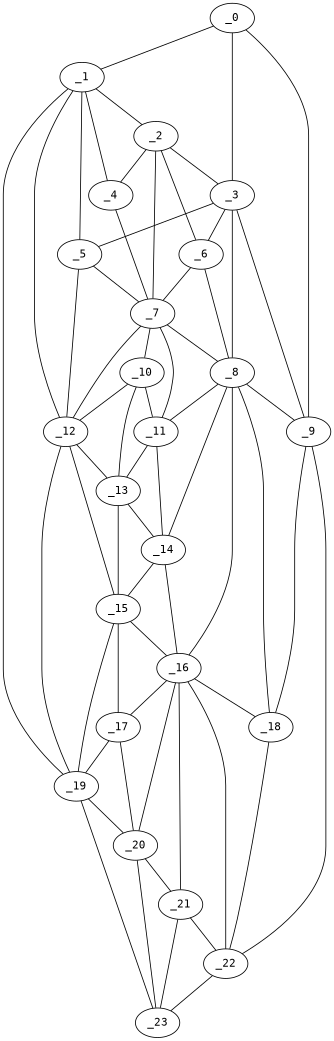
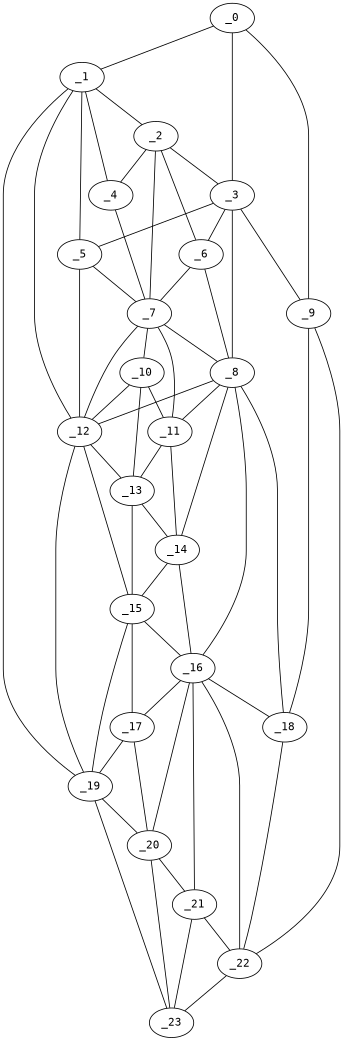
  graph {
    fontname="DejaVu Sans Mono"
    node [fontname="DejaVu Sans Mono" x=19 y=32]
    edge [fontname="DejaVu Sans Mono" valence=2]
    _0 [x=6 y=50]
    _1 [x=8 y=33]
    _3 [y=58]
    _9 [x=37 y=111]
    _2 [y=45]
    _4 [x=20 y=38]
    _5 [x=24]
    _12 [x=45 y=27]
    _19 [x=92 y=17]
    _6 [x=27 y=51]
    _7 [x=31 y=38]
    _8 [x=33 y=54]
    _18 [x=83 y=100]
    _22 [x=122 y=92]
    _13 [x=54 y=35]
    _15 [x=66]
    _20 [x=102 y=31]
    _23 [x=124 y=34]
    _10 [x=41 y=36]
    _11 [x=44 y=44]
    _14 [x=55 y=42]
    _16 [x=82 y=55]
    _17 [x=83]
    _21 [x=122 y=46]
    _0 -- _1 [valence=1]
    _0 -- _3 [valence=1]
    _0 -- _9 [valence=1]
    _1 -- _2
    _1 -- _4 [valence=1]
    _1 -- _5
    _1 -- _12
    _1 -- _19 [valence=1]
    _3 -- _9 [valence=1]
    _3 -- _5
    _3 -- _6 [valence=1]
    _3 -- _8
    _9 -- _18
    _9 -- _22 [valence=1]
    _2 -- _3
    _2 -- _4 [valence=1]
    _2 -- _6
    _2 -- _7 [valence=1]
    _4 -- _7
    _5 -- _12 [valence=1]
    _5 -- _7 [valence=1]
    _12 -- _19 [valence=1]
    _12 -- _13
    _12 -- _15
    _19 -- _20 [valence=1]
    _19 -- _23 [valence=1]
    _6 -- _7
    _6 -- _8 [valence=1]
    _7 -- _12 [valence=1]
    _7 -- _8
    _7 -- _10 [valence=1]
    _7 -- _11
-   _8 -- _9
+   _8 -- _12
    _8 -- _18
    _8 -- _11
    _8 -- _14
    _8 -- _16 [valence=1]
    _18 -- _22
    _22 -- _23 [valence=1]
    _13 -- _15
    _13 -- _14 [valence=1]
    _15 -- _19
    _15 -- _16
    _15 -- _17 [valence=1]
    _20 -- _23 [valence=1]
    _20 -- _21 [valence=1]
    _10 -- _12
    _10 -- _13
    _10 -- _11 [valence=1]
    _11 -- _13
    _11 -- _14
    _14 -- _15 [valence=1]
    _14 -- _16 [valence=1]
    _16 -- _18
    _16 -- _22 [valence=1]
    _16 -- _20
    _16 -- _17 [valence=1]
    _16 -- _21
    _17 -- _19
    _17 -- _20
    _21 -- _22 [valence=1]
    _21 -- _23
  }
